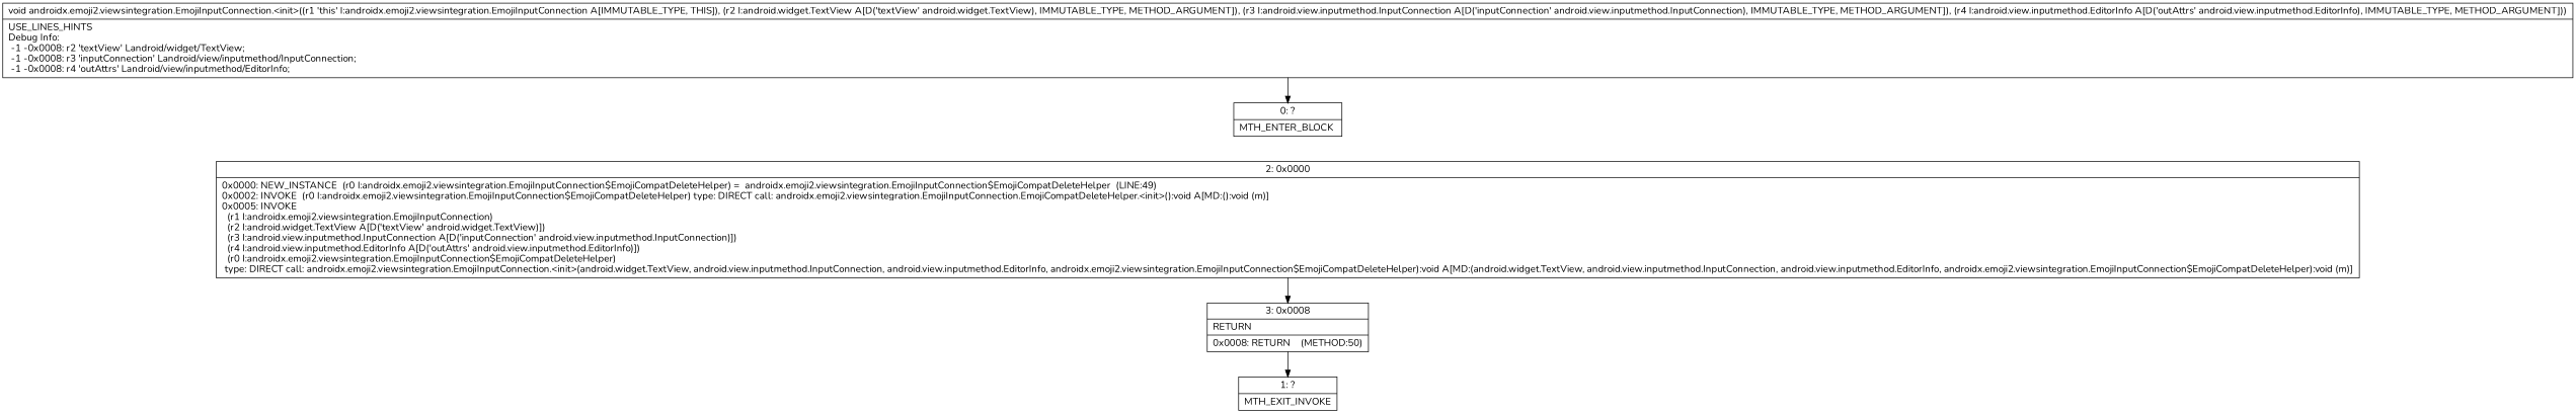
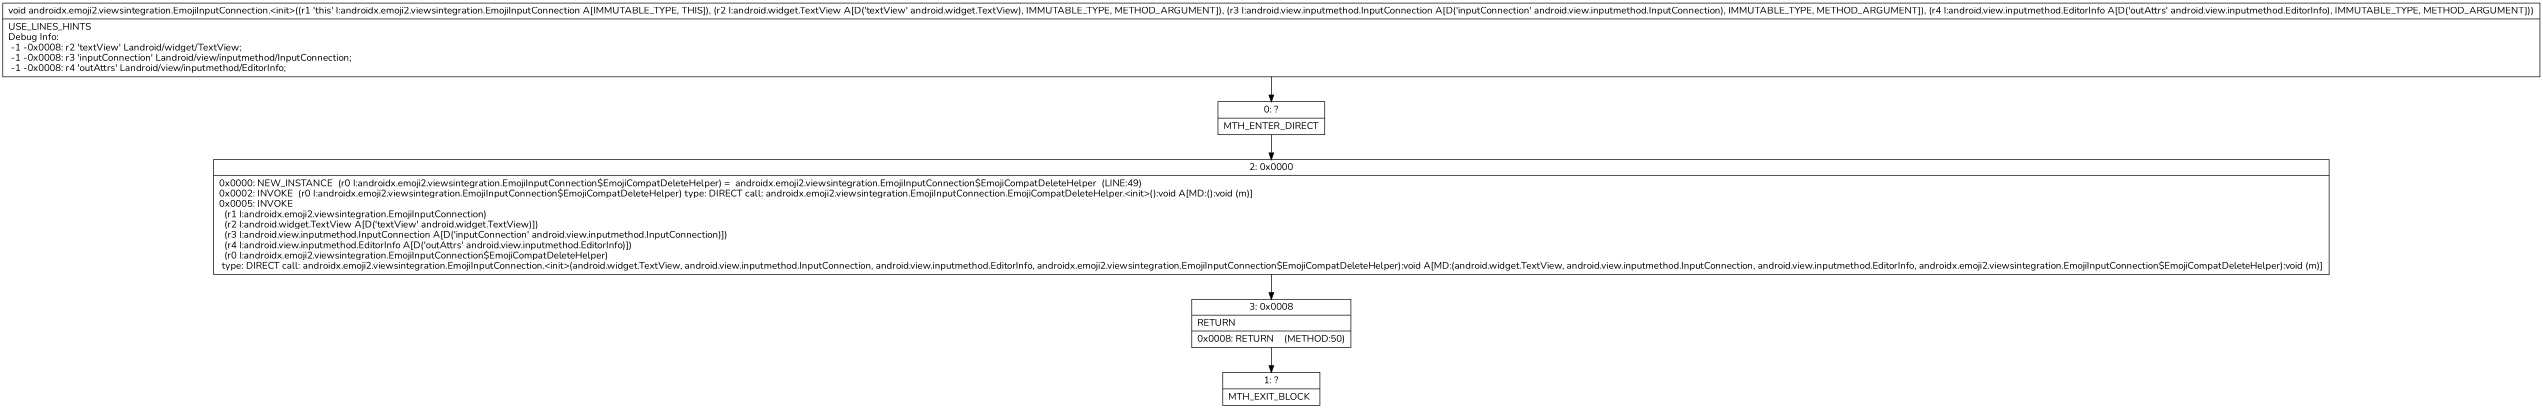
  digraph {
    fontname=Nunito
    node [fontname=Nunito shape=record]
    edge [fontname=Nunito]
-   n1 [label="{0\:\ ?|MTH_ENTER_BLOCK\l}"]
+   n1 [label="{0\:\ ?|MTH_ENTER_DIRECT\l}"]
    n2 [label="{2\:\ 0x0000|0x0000: NEW_INSTANCE  (r0 I:androidx.emoji2.viewsintegration.EmojiInputConnection$EmojiCompatDeleteHelper) =  androidx.emoji2.viewsintegration.EmojiInputConnection$EmojiCompatDeleteHelper  (LINE:49)\l0x0002: INVOKE  (r0 I:androidx.emoji2.viewsintegration.EmojiInputConnection$EmojiCompatDeleteHelper) type: DIRECT call: androidx.emoji2.viewsintegration.EmojiInputConnection.EmojiCompatDeleteHelper.\<init\>():void A[MD:():void (m)]\l0x0005: INVOKE  \l  (r1 I:androidx.emoji2.viewsintegration.EmojiInputConnection)\l  (r2 I:android.widget.TextView A[D('textView' android.widget.TextView)])\l  (r3 I:android.view.inputmethod.InputConnection A[D('inputConnection' android.view.inputmethod.InputConnection)])\l  (r4 I:android.view.inputmethod.EditorInfo A[D('outAttrs' android.view.inputmethod.EditorInfo)])\l  (r0 I:androidx.emoji2.viewsintegration.EmojiInputConnection$EmojiCompatDeleteHelper)\l type: DIRECT call: androidx.emoji2.viewsintegration.EmojiInputConnection.\<init\>(android.widget.TextView, android.view.inputmethod.InputConnection, android.view.inputmethod.EditorInfo, androidx.emoji2.viewsintegration.EmojiInputConnection$EmojiCompatDeleteHelper):void A[MD:(android.widget.TextView, android.view.inputmethod.InputConnection, android.view.inputmethod.EditorInfo, androidx.emoji2.viewsintegration.EmojiInputConnection$EmojiCompatDeleteHelper):void (m)]\l}"]
    n3 [label="{3\:\ 0x0008|RETURN\l|0x0008: RETURN    (METHOD:50)\l}"]
-   n4 [label="{1\:\ ?|MTH_EXIT_INVOKE\l}"]
+   n4 [label="{1\:\ ?|MTH_EXIT_BLOCK\l}"]
    n5 [label="{void androidx.emoji2.viewsintegration.EmojiInputConnection.\<init\>((r1 'this' I:androidx.emoji2.viewsintegration.EmojiInputConnection A[IMMUTABLE_TYPE, THIS]), (r2 I:android.widget.TextView A[D('textView' android.widget.TextView), IMMUTABLE_TYPE, METHOD_ARGUMENT]), (r3 I:android.view.inputmethod.InputConnection A[D('inputConnection' android.view.inputmethod.InputConnection), IMMUTABLE_TYPE, METHOD_ARGUMENT]), (r4 I:android.view.inputmethod.EditorInfo A[D('outAttrs' android.view.inputmethod.EditorInfo), IMMUTABLE_TYPE, METHOD_ARGUMENT]))  | USE_LINES_HINTS\lDebug Info:\l  \-1 \-0x0008: r2 'textView' Landroid\/widget\/TextView;\l  \-1 \-0x0008: r3 'inputConnection' Landroid\/view\/inputmethod\/InputConnection;\l  \-1 \-0x0008: r4 'outAttrs' Landroid\/view\/inputmethod\/EditorInfo;\l}"]
+   n1 -> n2
    n2 -> n3
    n3 -> n4
    n5 -> n1
  }
